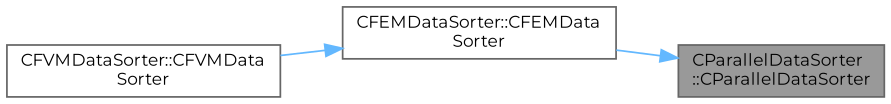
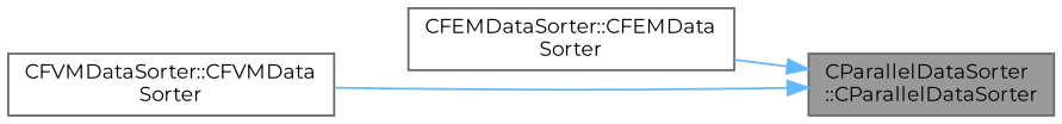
  digraph {
    fontname=Montserrat
    rankdir=RL
    node [color=grey40 fillcolor=white fontname=Montserrat fontsize=10 shape=box style=filled]
    edge [color=steelblue1 dir=back fontname=Montserrat fontsize=10 labelfontname=Helvetica labelfontsize=10 style=solid]
    n1 [color=gray40 fillcolor=grey60 fontcolor=black height=0.2 label="CParallelDataSorter\l::CParallelDataSorter" width=0.4]
    n2 [height=0.2 label="CFEMDataSorter::CFEMData\lSorter" width=0.4]
    n3 [height=0.2 label="CFVMDataSorter::CFVMData\lSorter" width=0.4]
    n1 -> n2
-   n2 -> n3
+   n1 -> n3
  }
